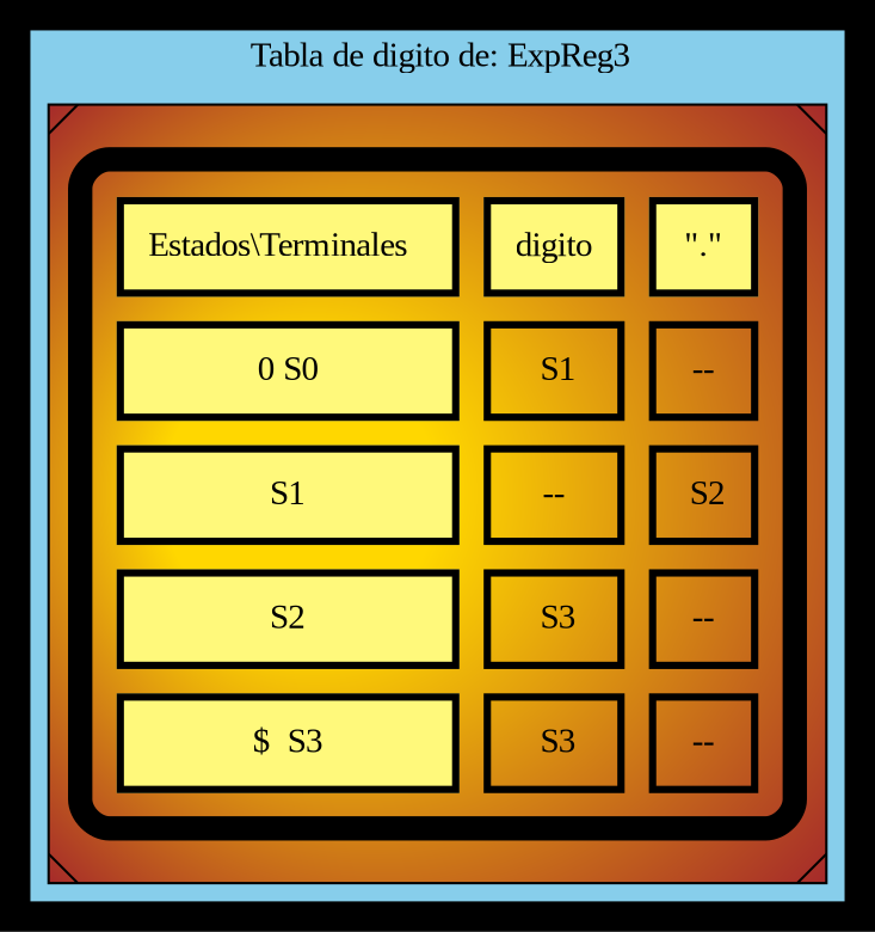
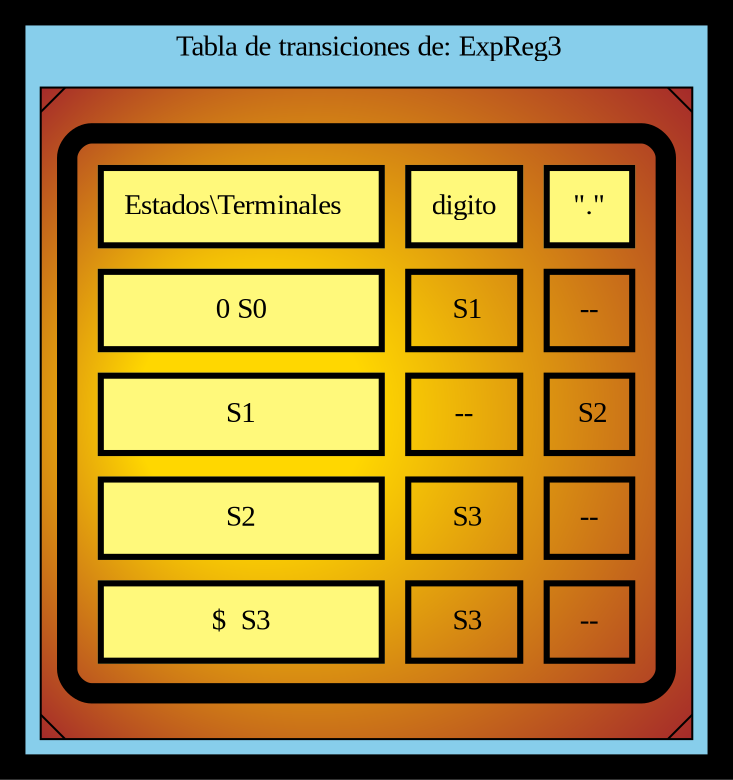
  digraph {
    bgcolor=black
    fontname="Liberation Serif"
    n1 [fillcolor="gold:brown" gradientangle=180 label=<     <TABLE border="10" cellspacing="10" cellpadding="10" style="rounded" gradientangle="315">   <TR>       <TD border="3" bgcolor="#FFF97B">Estados\Terminales  </TD>       <TD border="3" bgcolor="#FFF97B">digito</TD>       <TD border="3" bgcolor="#FFF97B">"."</TD>   </TR>   <TR>       <TD border="3" bgcolor="#FFF97B">0 S0</TD>       <TD border="3" > S1</TD>       <TD border="3" > -- </TD>   </TR>   <TR>       <TD border="3" bgcolor="#FFF97B">S1</TD>       <TD border="3" > -- </TD>       <TD border="3" > S2</TD>   </TR>   <TR>       <TD border="3" bgcolor="#FFF97B">S2</TD>       <TD border="3" > S3</TD>       <TD border="3" > -- </TD>   </TR>   <TR>       <TD border="3" bgcolor="#FFF97B">$  S3</TD>       <TD border="3" > S3</TD>       <TD border="3" > -- </TD>   </TR>  </TABLE>> shape=Msquare style=radial fontname="Liberation Serif"]
    subgraph cluster_1 {
      fillcolor=skyblue
-     label=" Tabla de digito de: ExpReg3"
+     label=" Tabla de transiciones de: ExpReg3"
      style=filled
      n1
    }
  }
